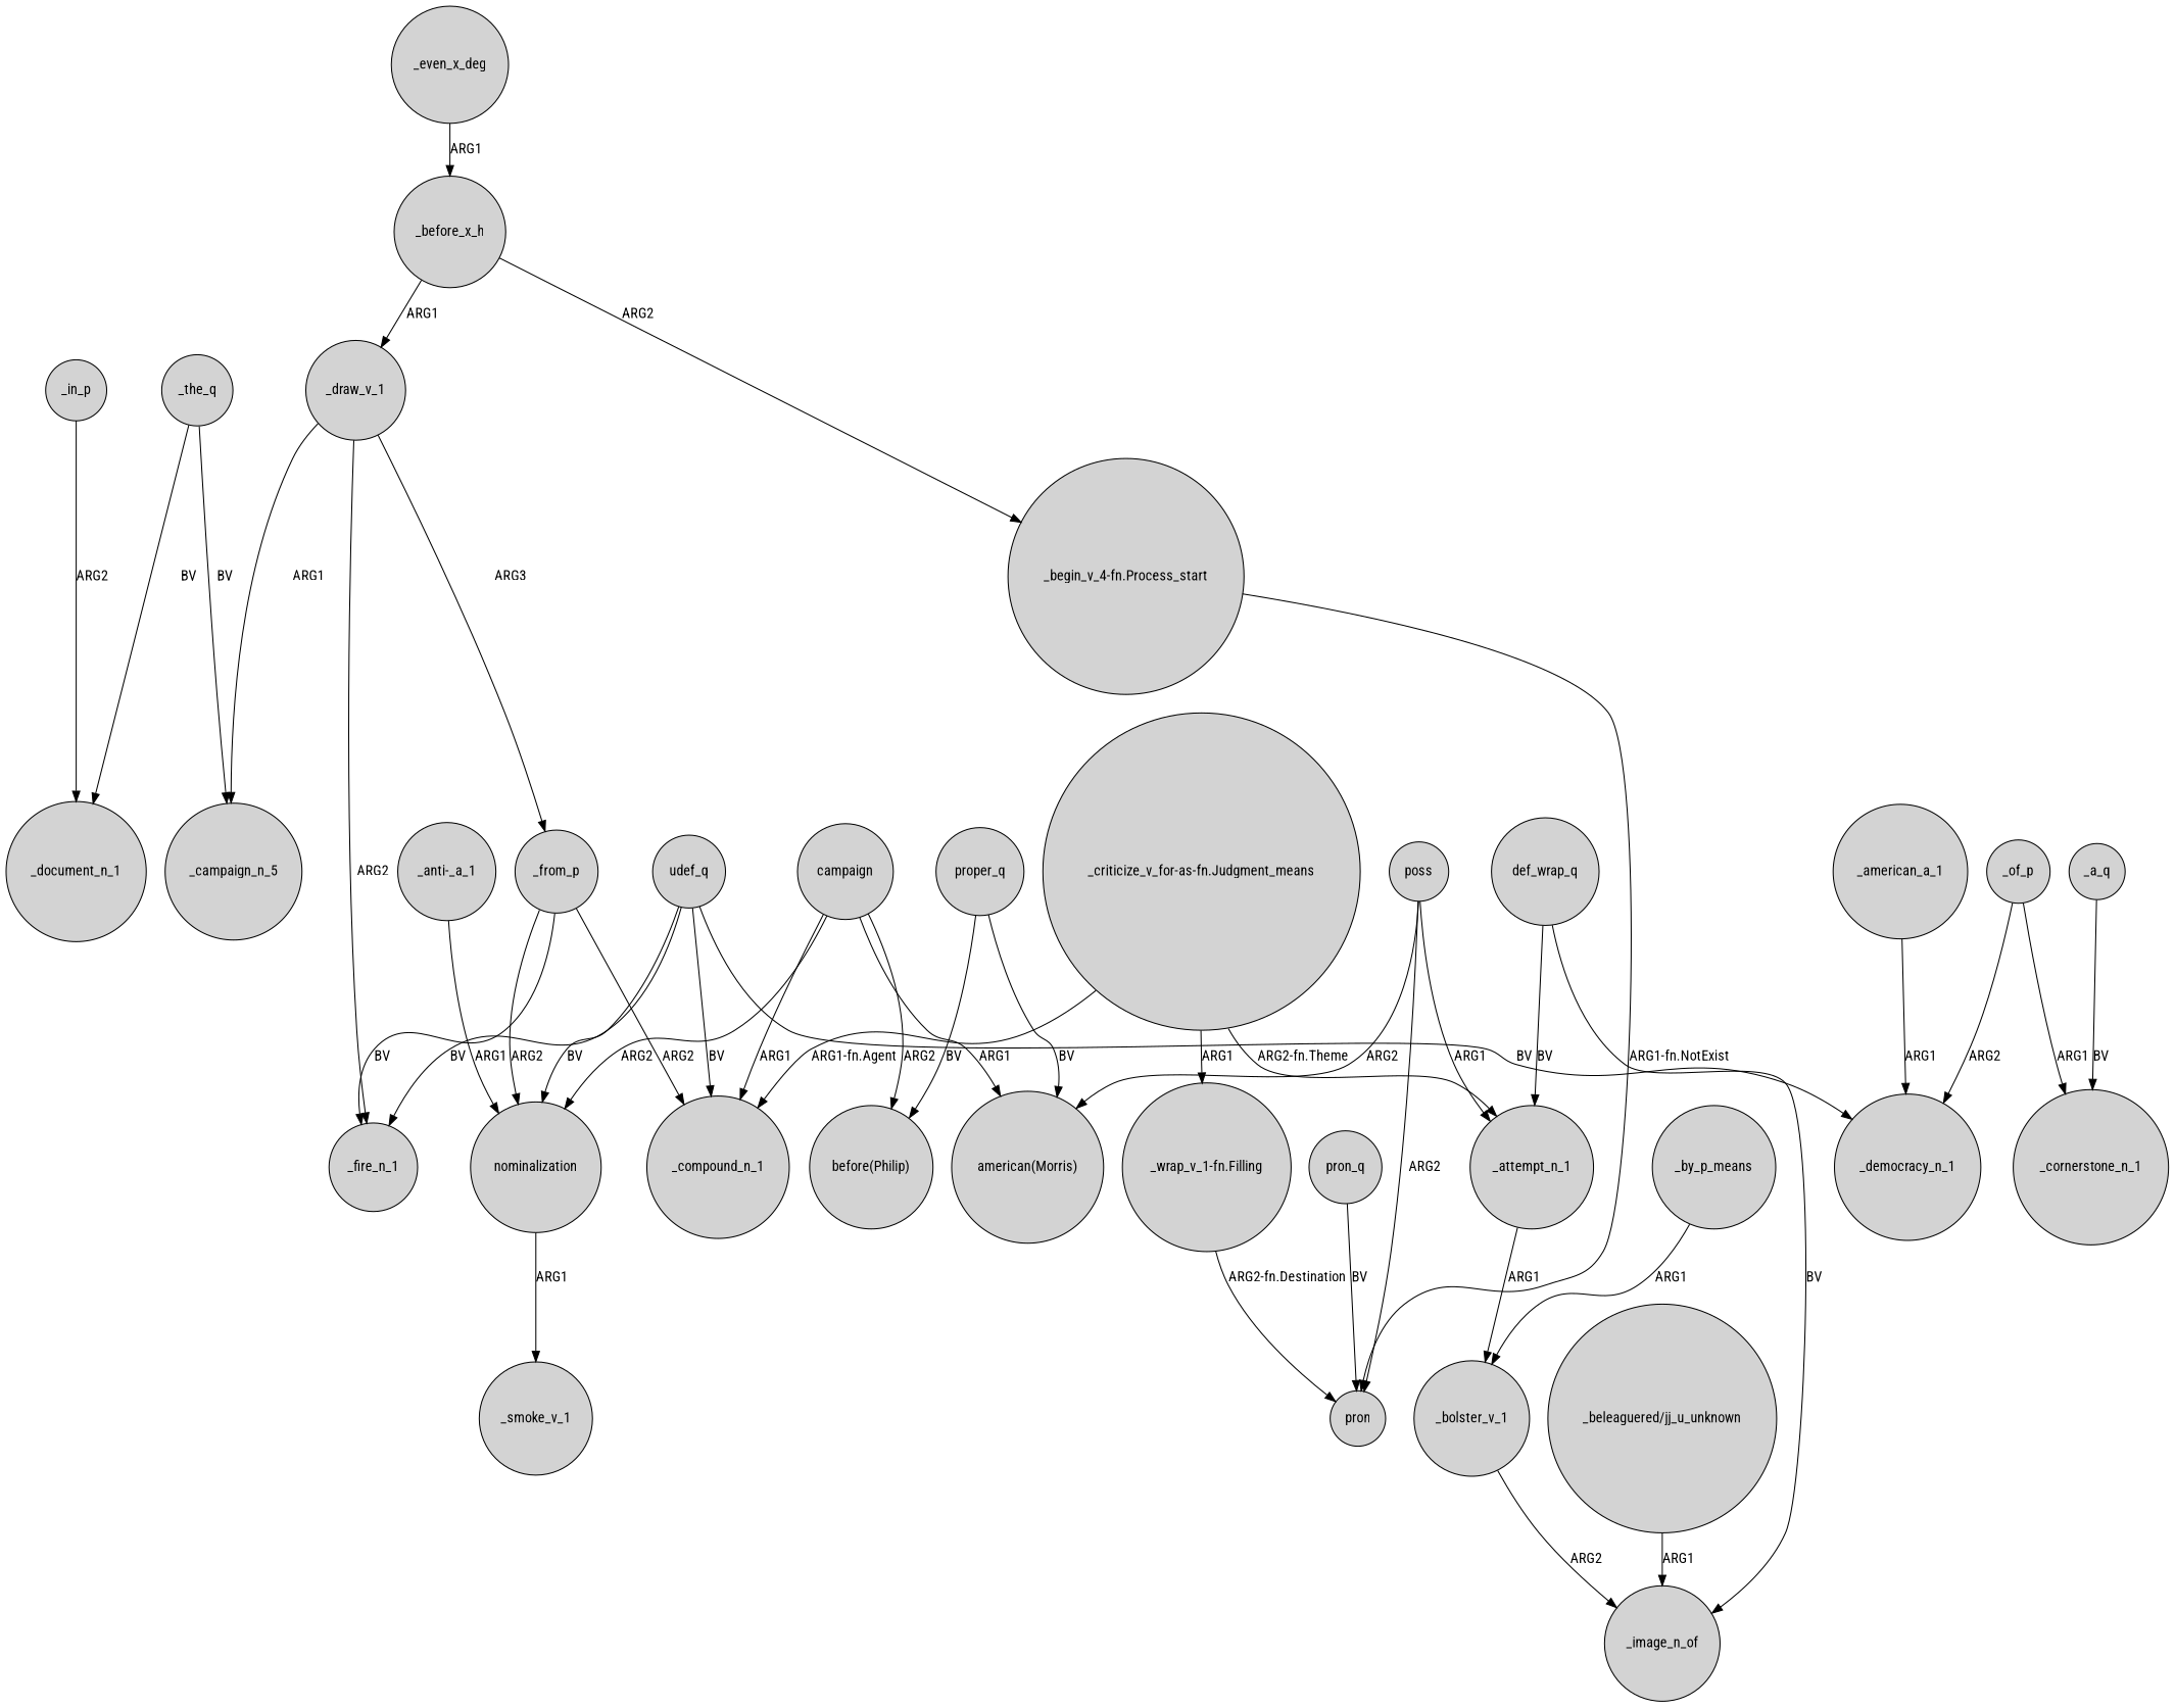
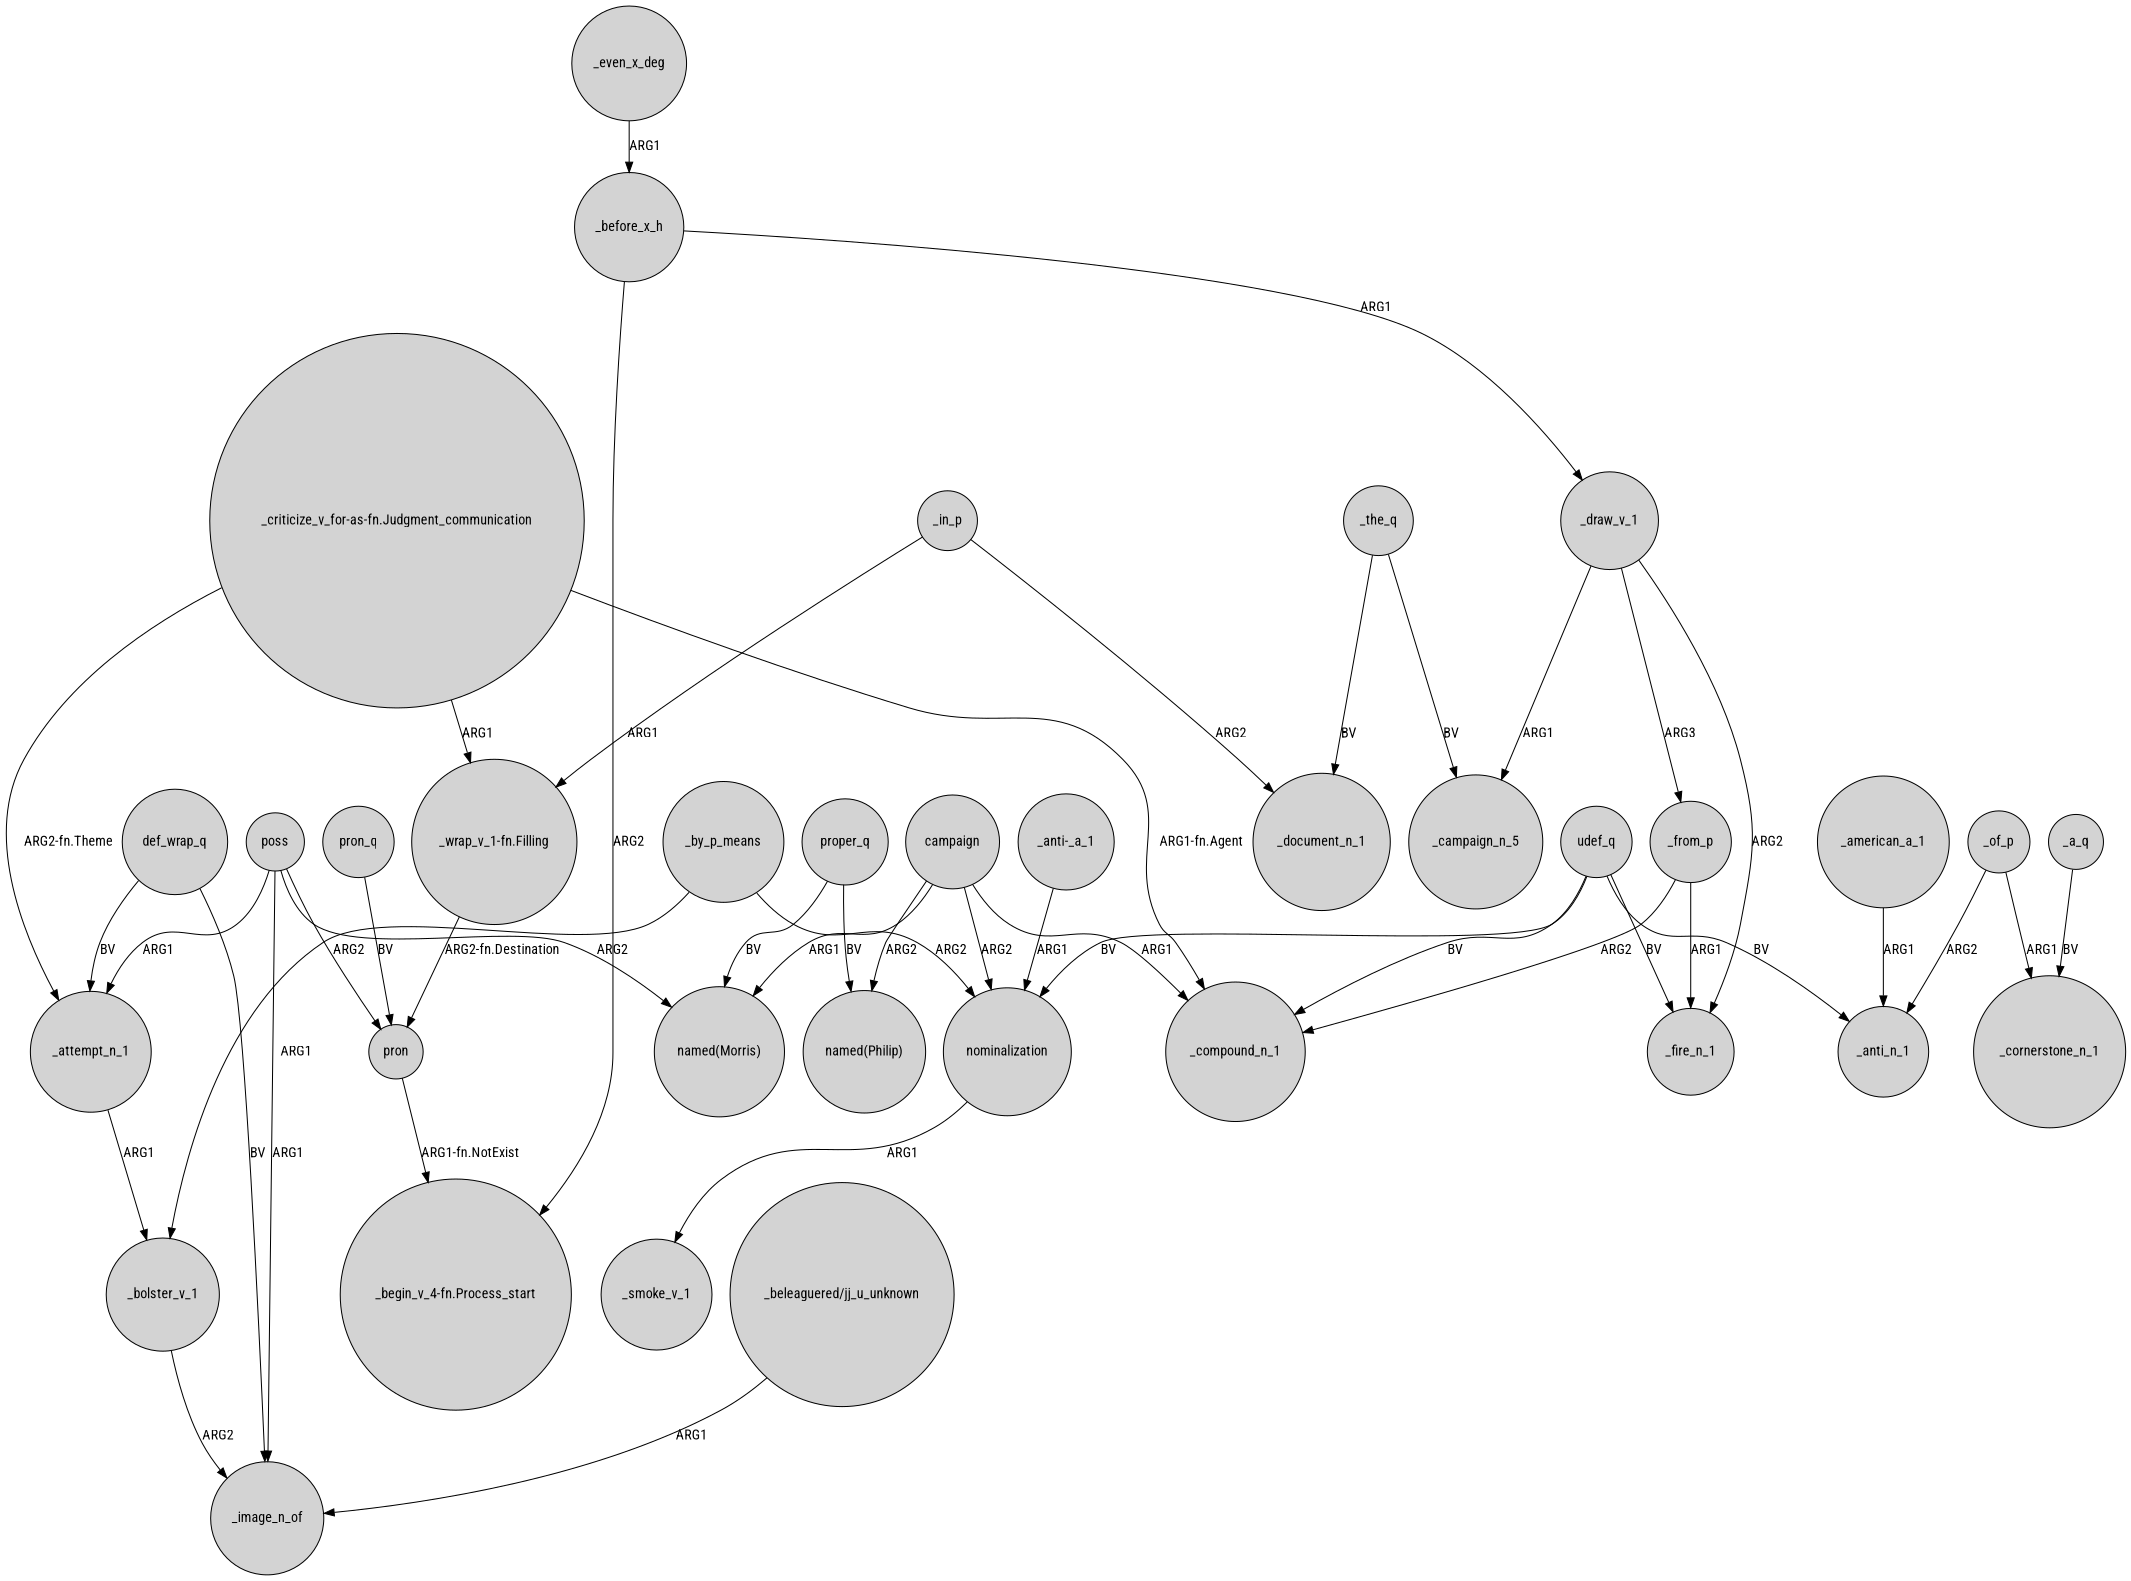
  digraph {
    fontname="Roboto Condensed"
    node [fontname="Roboto Condensed" shape=circle style=filled]
    edge [fontname="Roboto Condensed"]
    _in_p
    "_wrap_v_1-fn.Filling"
    _document_n_1
    pron
    _the_q
    n6 [label=_campaign_n_5]
    n7 [label="_begin_v_4-fn.Process_start"]
    _bolster_v_1
    _image_n_of
    _even_x_deg
    _before_x_h
    _draw_v_1
    _from_p
    _fire_n_1
    _by_p_means
    nominalization
    _smoke_v_1
    poss
    _attempt_n_1
-   "named(Morris)" [label="american(Morris)"]
+   "named(Morris)"
    n21 [label=campaign]
    n22 [label=_compound_n_1]
-   "named(Philip)" [label="before(Philip)"]
+   "named(Philip)"
    _of_p
-   _democracy_n_1
+   _democracy_n_1 [label=_anti_n_1]
    _cornerstone_n_1
    udef_q
    proper_q
    _american_a_1
    _a_q
    n31 [label=pron_q]
    "_beleaguered/jj_u_unknown"
-   "_criticize_v_for-as-fn.Judgment_communication" [label="_criticize_v_for-as-fn.Judgment_means"]
+   "_criticize_v_for-as-fn.Judgment_communication"
    n34 [label=def_wrap_q]
    "_anti-_a_1"
+   _in_p -> "_wrap_v_1-fn.Filling" [label=ARG1]
    _in_p -> _document_n_1 [label=ARG2]
    "_wrap_v_1-fn.Filling" -> pron [label="ARG2-fn.Destination"]
    _the_q -> _document_n_1 [label=BV]
    _the_q -> n6 [label=BV]
-   n7 -> pron [label="ARG1-fn.NotExist"]
+   pron -> n7 [label="ARG1-fn.NotExist"]
    _bolster_v_1 -> _image_n_of [label=ARG2]
    _even_x_deg -> _before_x_h [label=ARG1]
    _before_x_h -> n7 [label=ARG2]
    _before_x_h -> _draw_v_1 [label=ARG1]
    _draw_v_1 -> n6 [label=ARG1]
    _draw_v_1 -> _from_p [label=ARG3]
    _draw_v_1 -> _fire_n_1 [label=ARG2]
-   _from_p -> _fire_n_1 [label=BV]
+   _from_p -> _fire_n_1 [label=ARG1]
    _from_p -> n22 [label=ARG2]
    _by_p_means -> _bolster_v_1 [label=ARG1]
-   _from_p -> nominalization [label=ARG2]
+   _by_p_means -> nominalization [label=ARG2]
    nominalization -> _smoke_v_1 [label=ARG1]
    poss -> pron [label=ARG2]
+   poss -> _image_n_of [label=ARG1]
    poss -> _attempt_n_1 [label=ARG1]
    poss -> "named(Morris)" [label=ARG2]
    _attempt_n_1 -> _bolster_v_1 [label=ARG1]
    n21 -> nominalization [label=ARG2]
    n21 -> "named(Morris)" [label=ARG1]
    n21 -> n22 [label=ARG1]
    n21 -> "named(Philip)" [label=ARG2]
    _of_p -> _democracy_n_1 [label=ARG2]
    _of_p -> _cornerstone_n_1 [label=ARG1]
    udef_q -> _fire_n_1 [label=BV]
    udef_q -> nominalization [label=BV]
    udef_q -> n22 [label=BV]
    udef_q -> _democracy_n_1 [label=BV]
    proper_q -> "named(Morris)" [label=BV]
    proper_q -> "named(Philip)" [label=BV]
    _american_a_1 -> _democracy_n_1 [label=ARG1]
    _a_q -> _cornerstone_n_1 [label=BV]
    n31 -> pron [label=BV]
    "_beleaguered/jj_u_unknown" -> _image_n_of [label=ARG1]
    "_criticize_v_for-as-fn.Judgment_communication" -> "_wrap_v_1-fn.Filling" [label=ARG1]
    "_criticize_v_for-as-fn.Judgment_communication" -> _attempt_n_1 [label="ARG2-fn.Theme"]
    "_criticize_v_for-as-fn.Judgment_communication" -> n22 [label="ARG1-fn.Agent"]
    n34 -> _image_n_of [label=BV]
    n34 -> _attempt_n_1 [label=BV]
    "_anti-_a_1" -> nominalization [label=ARG1]
  }
